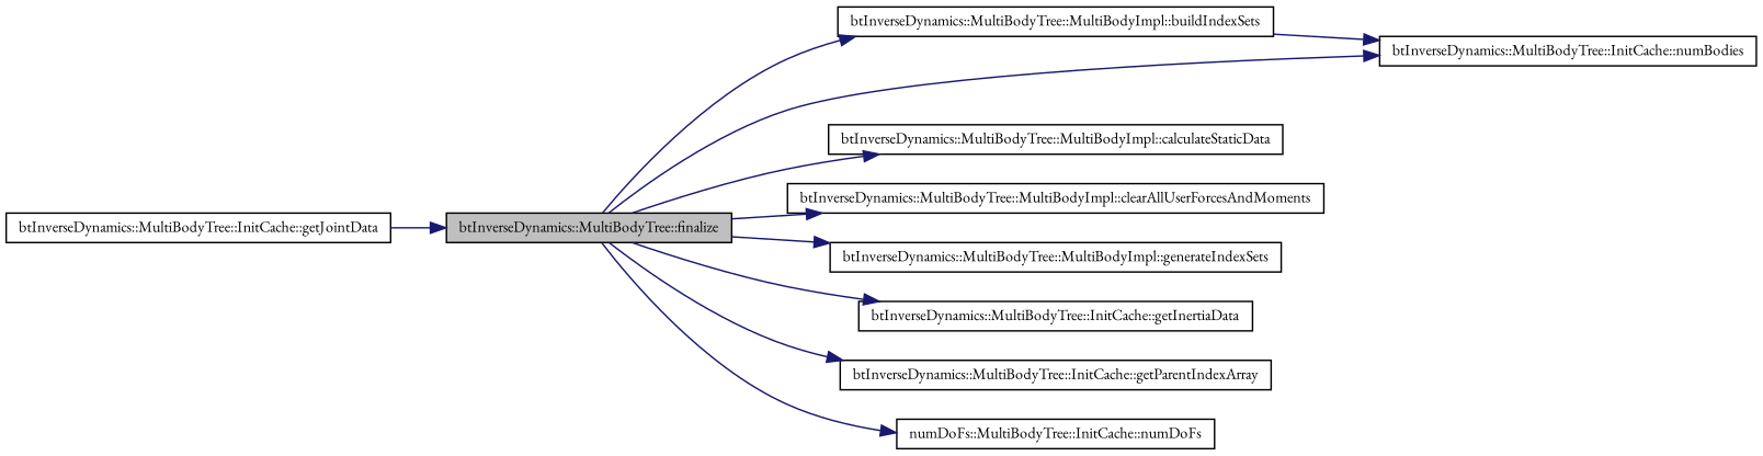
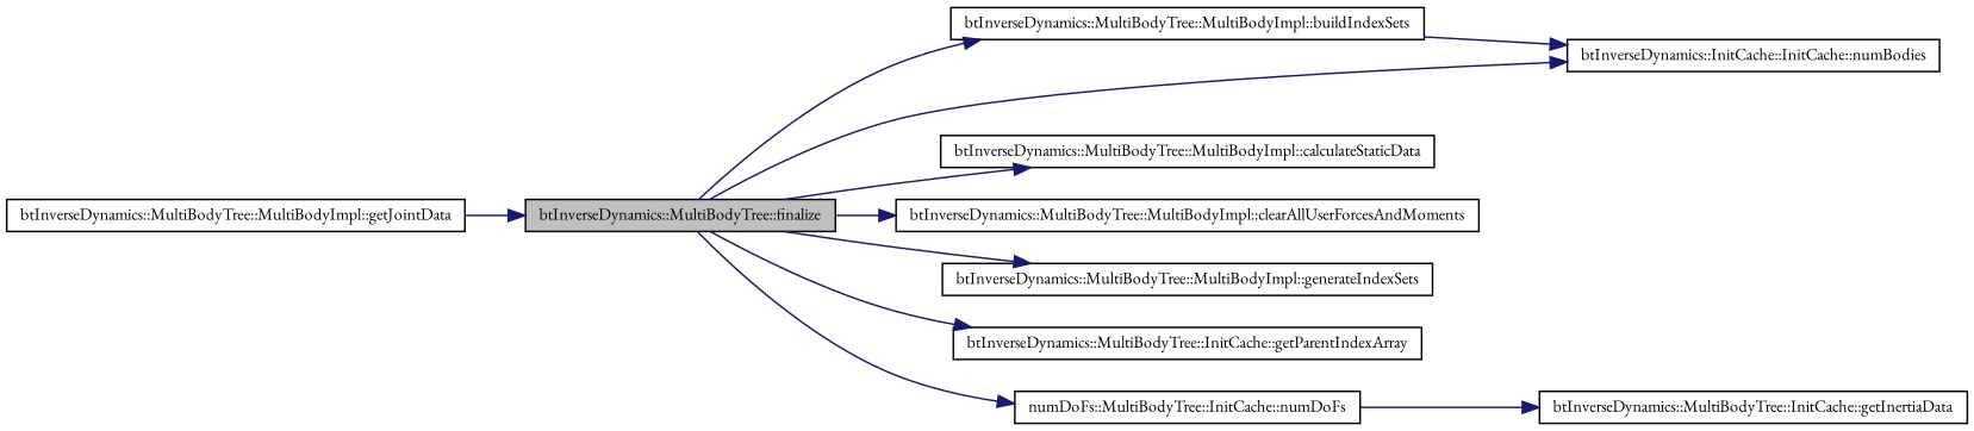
  digraph {
    fontname="EB Garamond"
    rankdir=LR
    node [color=black fontname="EB Garamond" fontsize=10 shape=record]
    edge [color=midnightblue fontname="EB Garamond" fontsize=10 labelfontname=FreeSans labelfontsize=10 style=solid]
    n1 [fillcolor=grey75 fontcolor=black height=0.2 label="btInverseDynamics::MultiBodyTree::finalize" style=filled width=0.4]
    n2 [height=0.2 label="btInverseDynamics::MultiBodyTree::MultiBodyImpl::buildIndexSets" width=0.4]
-   n3 [height=0.2 label="btInverseDynamics::MultiBodyTree::InitCache::numBodies" width=0.4]
+   n3 [height=0.2 label="btInverseDynamics::InitCache::InitCache::numBodies" width=0.4]
    n4 [height=0.2 label="btInverseDynamics::MultiBodyTree::MultiBodyImpl::calculateStaticData" width=0.4]
    n5 [height=0.2 label="btInverseDynamics::MultiBodyTree::MultiBodyImpl::clearAllUserForcesAndMoments" width=0.4]
    n6 [height=0.2 label="btInverseDynamics::MultiBodyTree::MultiBodyImpl::generateIndexSets" width=0.4]
    n7 [height=0.2 label="btInverseDynamics::MultiBodyTree::InitCache::getInertiaData" width=0.4]
    n8 [height=0.2 label="btInverseDynamics::MultiBodyTree::InitCache::getParentIndexArray" width=0.4]
    n9 [height=0.2 label="numDoFs::MultiBodyTree::InitCache::numDoFs" width=0.4]
-   n10 [height=0.2 label="btInverseDynamics::MultiBodyTree::InitCache::getJointData" width=0.4]
+   n10 [height=0.2 label="btInverseDynamics::MultiBodyTree::MultiBodyImpl::getJointData" width=0.4]
    n1 -> n2
    n1 -> n3
    n1 -> n4
    n1 -> n5
    n1 -> n6
-   n1 -> n7
+   n9 -> n7
    n1 -> n8
    n1 -> n9
    n2 -> n3
    n10 -> n1
  }
